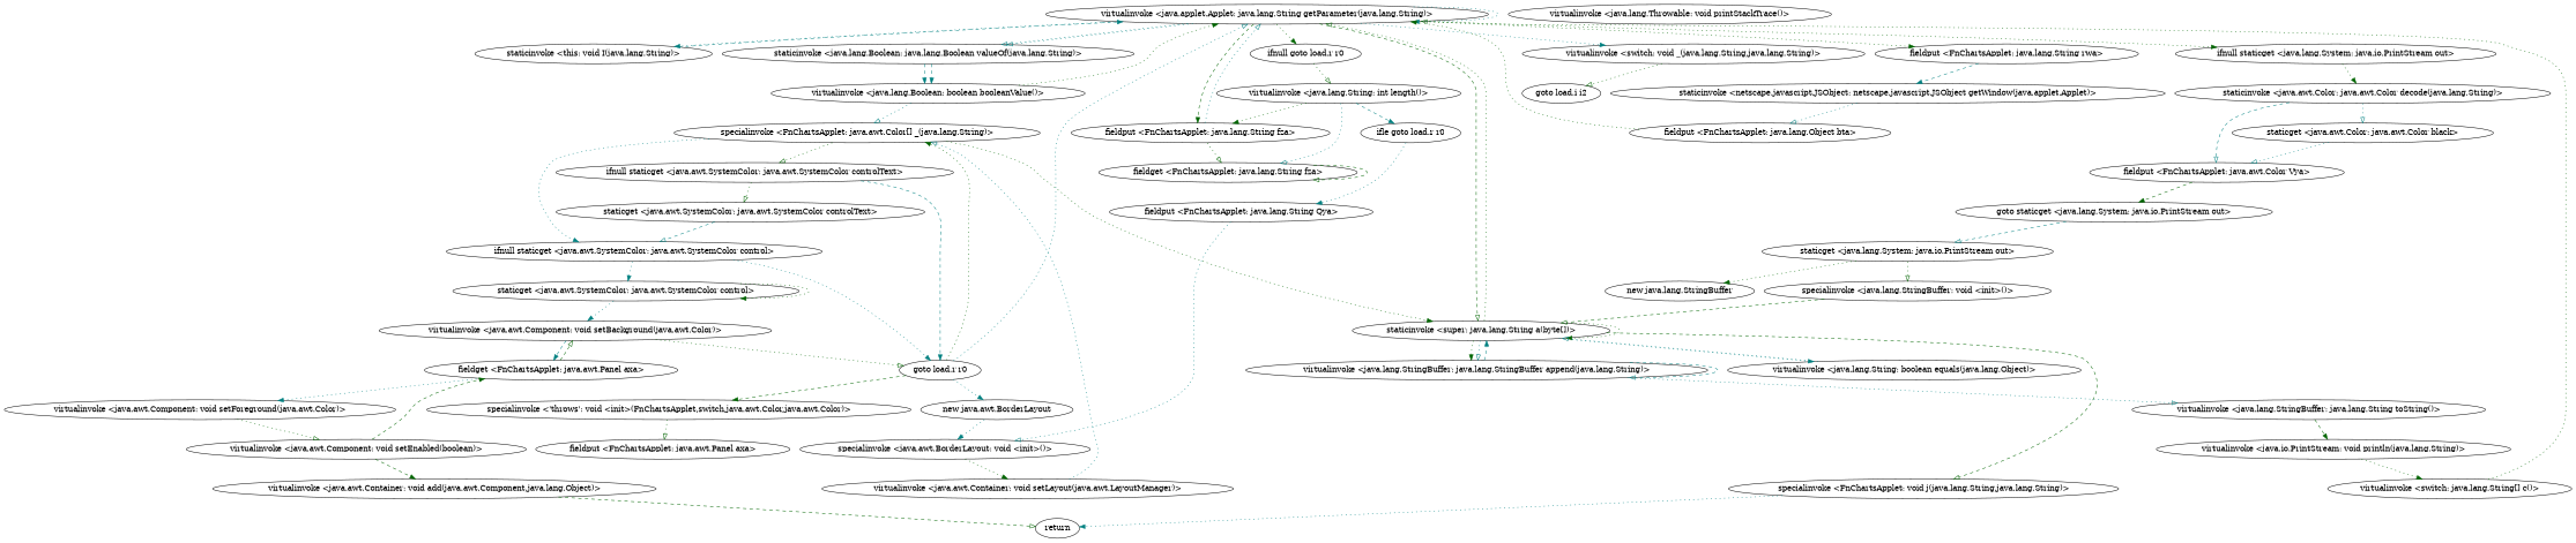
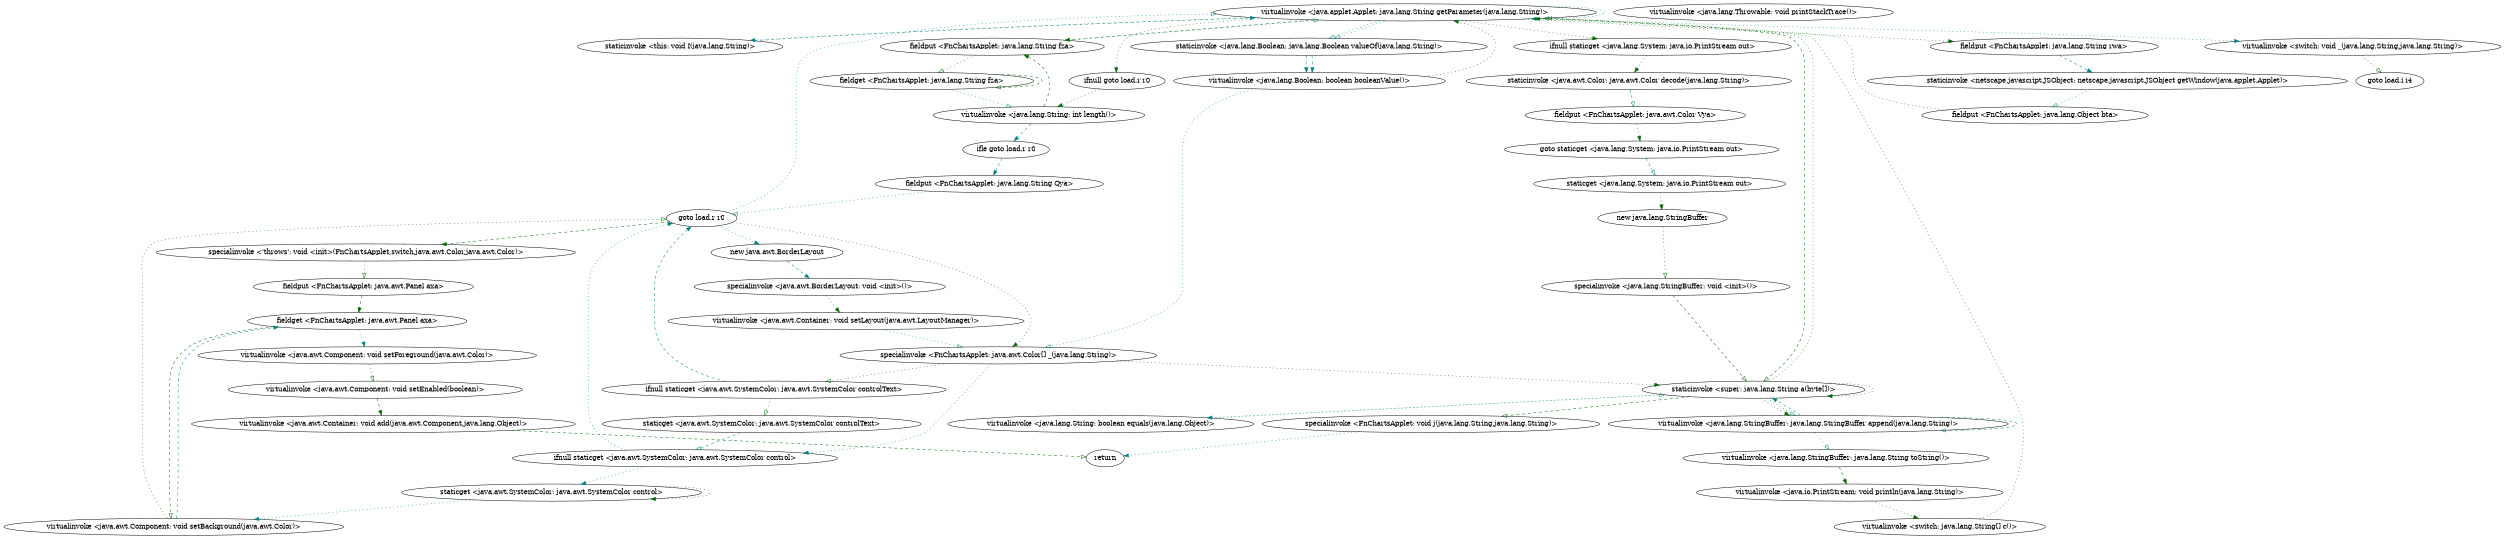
  digraph {
    edge [arrowhead=normal color=teal style=dotted]
    "virtualinvoke <java.applet.Applet: java.lang.String getParameter(java.lang.String)>"
    "staticinvoke <this: void I(java.lang.String)>"
    "fieldput <FnChartsApplet: java.lang.String fza>"
    "staticinvoke <java.lang.Boolean: java.lang.Boolean valueOf(java.lang.String)>"
    "fieldput <FnChartsApplet: java.lang.String rwa>"
    "ifnull goto load.r r0"
    "ifnull staticget <java.lang.System: java.io.PrintStream out>"
    "staticinvoke <super: java.lang.String a(byte[])>"
    "virtualinvoke <switch: void _(java.lang.String,java.lang.String)>"
    "fieldget <FnChartsApplet: java.lang.String fza>"
    "virtualinvoke <java.lang.Boolean: boolean booleanValue()>"
    "staticinvoke <netscape.javascript.JSObject: netscape.javascript.JSObject getWindow(java.applet.Applet)>"
    "virtualinvoke <java.lang.String: int length()>"
    "staticinvoke <java.awt.Color: java.awt.Color decode(java.lang.String)>"
    "virtualinvoke <java.lang.StringBuffer: java.lang.StringBuffer append(java.lang.String)>"
    "virtualinvoke <java.lang.String: boolean equals(java.lang.Object)>"
    "specialinvoke <FnChartsApplet: void j(java.lang.String,java.lang.String)>"
-   "goto load.i i2"
+   "goto load.i i2" [label="goto load.i i4"]
    "ifle goto load.r r0"
    "fieldput <FnChartsApplet: java.lang.String Qya>"
    "specialinvoke <FnChartsApplet: java.awt.Color[] _(java.lang.String)>"
    "ifnull staticget <java.awt.SystemColor: java.awt.SystemColor control>"
    "ifnull staticget <java.awt.SystemColor: java.awt.SystemColor controlText>"
    "fieldput <FnChartsApplet: java.lang.Object bta>"
    "goto load.r r0"
    "new java.awt.BorderLayout"
    "specialinvoke <'throws': void <init>(FnChartsApplet,switch,java.awt.Color,java.awt.Color)>"
    "specialinvoke <java.awt.BorderLayout: void <init>()>"
    "fieldput <FnChartsApplet: java.awt.Panel axa>"
    "fieldput <FnChartsApplet: java.awt.Color Vya>"
-   "staticget <java.awt.Color: java.awt.Color black>"
    "goto staticget <java.lang.System: java.io.PrintStream out>"
    "staticget <java.lang.System: java.io.PrintStream out>"
    "new java.lang.StringBuffer"
    "specialinvoke <java.lang.StringBuffer: void <init>()>"
    "virtualinvoke <java.lang.StringBuffer: java.lang.String toString()>"
    return
    "virtualinvoke <java.io.PrintStream: void println(java.lang.String)>"
    "virtualinvoke <switch: java.lang.String[] c()>"
    "staticget <java.awt.SystemColor: java.awt.SystemColor control>"
    "staticget <java.awt.SystemColor: java.awt.SystemColor controlText>"
    "virtualinvoke <java.awt.Component: void setBackground(java.awt.Color)>"
    "fieldget <FnChartsApplet: java.awt.Panel axa>"
    "virtualinvoke <java.awt.Component: void setForeground(java.awt.Color)>"
    "virtualinvoke <java.awt.Container: void setLayout(java.awt.LayoutManager)>"
    "virtualinvoke <java.awt.Component: void setEnabled(boolean)>"
    "virtualinvoke <java.awt.Container: void add(java.awt.Component,java.lang.Object)>"
    "virtualinvoke <java.lang.Throwable: void printStackTrace()>"
    "virtualinvoke <java.applet.Applet: java.lang.String getParameter(java.lang.String)>" -> "virtualinvoke <java.applet.Applet: java.lang.String getParameter(java.lang.String)>"
    "virtualinvoke <java.applet.Applet: java.lang.String getParameter(java.lang.String)>" -> "staticinvoke <this: void I(java.lang.String)>"
    "virtualinvoke <java.applet.Applet: java.lang.String getParameter(java.lang.String)>" -> "fieldput <FnChartsApplet: java.lang.String fza>" [color=darkgreen style=dashed]
    "virtualinvoke <java.applet.Applet: java.lang.String getParameter(java.lang.String)>" -> "staticinvoke <java.lang.Boolean: java.lang.Boolean valueOf(java.lang.String)>" [arrowhead=onormal]
    "virtualinvoke <java.applet.Applet: java.lang.String getParameter(java.lang.String)>" -> "staticinvoke <java.lang.Boolean: java.lang.Boolean valueOf(java.lang.String)>" [arrowhead=onormal]
    "virtualinvoke <java.applet.Applet: java.lang.String getParameter(java.lang.String)>" -> "fieldput <FnChartsApplet: java.lang.String rwa>" [color=darkgreen]
    "virtualinvoke <java.applet.Applet: java.lang.String getParameter(java.lang.String)>" -> "ifnull goto load.r r0" [color=darkgreen]
    "virtualinvoke <java.applet.Applet: java.lang.String getParameter(java.lang.String)>" -> "ifnull staticget <java.lang.System: java.io.PrintStream out>" [color=darkgreen]
    "virtualinvoke <java.applet.Applet: java.lang.String getParameter(java.lang.String)>" -> "staticinvoke <super: java.lang.String a(byte[])>" [arrowhead=onormal color=darkgreen style=dashed]
    "virtualinvoke <java.applet.Applet: java.lang.String getParameter(java.lang.String)>" -> "virtualinvoke <switch: void _(java.lang.String,java.lang.String)>"
    "staticinvoke <this: void I(java.lang.String)>" -> "virtualinvoke <java.applet.Applet: java.lang.String getParameter(java.lang.String)>" [style=dashed]
    "fieldput <FnChartsApplet: java.lang.String fza>" -> "virtualinvoke <java.applet.Applet: java.lang.String getParameter(java.lang.String)>" [arrowhead=onormal]
    "fieldput <FnChartsApplet: java.lang.String fza>" -> "fieldget <FnChartsApplet: java.lang.String fza>" [arrowhead=onormal color=darkgreen]
    "staticinvoke <java.lang.Boolean: java.lang.Boolean valueOf(java.lang.String)>" -> "virtualinvoke <java.lang.Boolean: boolean booleanValue()>" [style=dashed]
    "staticinvoke <java.lang.Boolean: java.lang.Boolean valueOf(java.lang.String)>" -> "virtualinvoke <java.lang.Boolean: boolean booleanValue()>" [style=dashed]
    "fieldput <FnChartsApplet: java.lang.String rwa>" -> "staticinvoke <netscape.javascript.JSObject: netscape.javascript.JSObject getWindow(java.applet.Applet)>" [style=dashed]
-   "ifnull goto load.r r0" -> "virtualinvoke <java.lang.String: int length()>" [arrowhead=onormal color=darkgreen]
+   "ifnull goto load.r r0" -> "virtualinvoke <java.lang.String: int length()>" [color=darkgreen]
    "ifnull staticget <java.lang.System: java.io.PrintStream out>" -> "staticinvoke <java.awt.Color: java.awt.Color decode(java.lang.String)>" [color=darkgreen]
    "staticinvoke <super: java.lang.String a(byte[])>" -> "virtualinvoke <java.applet.Applet: java.lang.String getParameter(java.lang.String)>" [arrowhead=onormal color=darkgreen]
    "staticinvoke <super: java.lang.String a(byte[])>" -> "staticinvoke <super: java.lang.String a(byte[])>" [color=darkgreen]
    "staticinvoke <super: java.lang.String a(byte[])>" -> "virtualinvoke <java.lang.StringBuffer: java.lang.StringBuffer append(java.lang.String)>" [color=darkgreen]
    "staticinvoke <super: java.lang.String a(byte[])>" -> "virtualinvoke <java.lang.StringBuffer: java.lang.StringBuffer append(java.lang.String)>" [arrowhead=onormal]
    "staticinvoke <super: java.lang.String a(byte[])>" -> "virtualinvoke <java.lang.String: boolean equals(java.lang.Object)>"
    "staticinvoke <super: java.lang.String a(byte[])>" -> "specialinvoke <FnChartsApplet: void j(java.lang.String,java.lang.String)>" [arrowhead=onormal color=darkgreen style=dashed]
    "virtualinvoke <switch: void _(java.lang.String,java.lang.String)>" -> "goto load.i i2" [arrowhead=onormal color=darkgreen]
    "fieldget <FnChartsApplet: java.lang.String fza>" -> "fieldget <FnChartsApplet: java.lang.String fza>" [arrowhead=onormal color=darkgreen style=dashed]
-   "virtualinvoke <java.lang.String: int length()>" -> "fieldget <FnChartsApplet: java.lang.String fza>" [arrowhead=onormal]
+   "fieldget <FnChartsApplet: java.lang.String fza>" -> "virtualinvoke <java.lang.String: int length()>" [arrowhead=onormal]
    "virtualinvoke <java.lang.Boolean: boolean booleanValue()>" -> "virtualinvoke <java.applet.Applet: java.lang.String getParameter(java.lang.String)>" [color=darkgreen]
    "virtualinvoke <java.lang.Boolean: boolean booleanValue()>" -> "specialinvoke <FnChartsApplet: java.awt.Color[] _(java.lang.String)>" [arrowhead=onormal]
    "staticinvoke <netscape.javascript.JSObject: netscape.javascript.JSObject getWindow(java.applet.Applet)>" -> "fieldput <FnChartsApplet: java.lang.Object bta>" [arrowhead=onormal]
-   "virtualinvoke <java.lang.String: int length()>" -> "fieldput <FnChartsApplet: java.lang.String fza>" [color=darkgreen]
+   "virtualinvoke <java.lang.String: int length()>" -> "fieldput <FnChartsApplet: java.lang.String fza>" [color=darkgreen style=dashed]
    "virtualinvoke <java.lang.String: int length()>" -> "ifle goto load.r r0" [style=dashed]
    "staticinvoke <java.awt.Color: java.awt.Color decode(java.lang.String)>" -> "fieldput <FnChartsApplet: java.awt.Color Vya>" [arrowhead=onormal style=dashed]
-   "staticinvoke <java.awt.Color: java.awt.Color decode(java.lang.String)>" -> "staticget <java.awt.Color: java.awt.Color black>" [arrowhead=onormal]
    "virtualinvoke <java.lang.StringBuffer: java.lang.StringBuffer append(java.lang.String)>" -> "staticinvoke <super: java.lang.String a(byte[])>" [style=dashed]
    "virtualinvoke <java.lang.StringBuffer: java.lang.StringBuffer append(java.lang.String)>" -> "virtualinvoke <java.lang.StringBuffer: java.lang.StringBuffer append(java.lang.String)>" [arrowhead=onormal style=dashed]
    "virtualinvoke <java.lang.StringBuffer: java.lang.StringBuffer append(java.lang.String)>" -> "virtualinvoke <java.lang.StringBuffer: java.lang.String toString()>" [arrowhead=onormal]
    "virtualinvoke <java.lang.String: boolean equals(java.lang.Object)>" -> "staticinvoke <super: java.lang.String a(byte[])>" [arrowhead=onormal]
    "specialinvoke <FnChartsApplet: void j(java.lang.String,java.lang.String)>" -> return
-   "ifle goto load.r r0" -> "fieldput <FnChartsApplet: java.lang.String Qya>"
-   "fieldput <FnChartsApplet: java.lang.String Qya>" -> "specialinvoke <java.awt.BorderLayout: void <init>()>" [arrowhead=onormal]
+   "ifle goto load.r r0" -> "fieldput <FnChartsApplet: java.lang.String Qya>" [style=dashed]
+   "fieldput <FnChartsApplet: java.lang.String Qya>" -> "goto load.r r0" [arrowhead=onormal]
    "specialinvoke <FnChartsApplet: java.awt.Color[] _(java.lang.String)>" -> "staticinvoke <super: java.lang.String a(byte[])>" [color=darkgreen]
    "specialinvoke <FnChartsApplet: java.awt.Color[] _(java.lang.String)>" -> "ifnull staticget <java.awt.SystemColor: java.awt.SystemColor control>"
    "specialinvoke <FnChartsApplet: java.awt.Color[] _(java.lang.String)>" -> "ifnull staticget <java.awt.SystemColor: java.awt.SystemColor controlText>" [arrowhead=onormal color=darkgreen]
    "ifnull staticget <java.awt.SystemColor: java.awt.SystemColor control>" -> "goto load.r r0"
    "ifnull staticget <java.awt.SystemColor: java.awt.SystemColor control>" -> "staticget <java.awt.SystemColor: java.awt.SystemColor control>"
    "ifnull staticget <java.awt.SystemColor: java.awt.SystemColor controlText>" -> "goto load.r r0" [style=dashed]
    "ifnull staticget <java.awt.SystemColor: java.awt.SystemColor controlText>" -> "staticget <java.awt.SystemColor: java.awt.SystemColor controlText>" [arrowhead=onormal color=darkgreen]
    "fieldput <FnChartsApplet: java.lang.Object bta>" -> "virtualinvoke <java.applet.Applet: java.lang.String getParameter(java.lang.String)>" [color=darkgreen]
    "goto load.r r0" -> "virtualinvoke <java.applet.Applet: java.lang.String getParameter(java.lang.String)>" [arrowhead=onormal]
    "goto load.r r0" -> "specialinvoke <FnChartsApplet: java.awt.Color[] _(java.lang.String)>" [color=darkgreen]
    "goto load.r r0" -> "new java.awt.BorderLayout"
    "goto load.r r0" -> "specialinvoke <'throws': void <init>(FnChartsApplet,switch,java.awt.Color,java.awt.Color)>" [color=darkgreen style=dashed]
-   "new java.awt.BorderLayout" -> "specialinvoke <java.awt.BorderLayout: void <init>()>"
+   "new java.awt.BorderLayout" -> "specialinvoke <java.awt.BorderLayout: void <init>()>" [style=dashed]
    "specialinvoke <'throws': void <init>(FnChartsApplet,switch,java.awt.Color,java.awt.Color)>" -> "fieldput <FnChartsApplet: java.awt.Panel axa>" [arrowhead=onormal color=darkgreen]
    "specialinvoke <java.awt.BorderLayout: void <init>()>" -> "virtualinvoke <java.awt.Container: void setLayout(java.awt.LayoutManager)>" [color=darkgreen]
-   "virtualinvoke <java.awt.Component: void setEnabled(boolean)>" -> "fieldget <FnChartsApplet: java.awt.Panel axa>" [color=darkgreen style=dashed]
-   "fieldput <FnChartsApplet: java.awt.Color Vya>" -> "goto staticget <java.lang.System: java.io.PrintStream out>" [color=darkgreen style=dashed]
-   "staticget <java.awt.Color: java.awt.Color black>" -> "fieldput <FnChartsApplet: java.awt.Color Vya>" [arrowhead=onormal]
+   "fieldput <FnChartsApplet: java.awt.Panel axa>" -> "fieldget <FnChartsApplet: java.awt.Panel axa>" [color=darkgreen style=dashed]
+   "fieldput <FnChartsApplet: java.awt.Color Vya>" -> "goto staticget <java.lang.System: java.io.PrintStream out>" [color=darkgreen]
    "goto staticget <java.lang.System: java.io.PrintStream out>" -> "staticget <java.lang.System: java.io.PrintStream out>" [arrowhead=onormal style=dashed]
    "staticget <java.lang.System: java.io.PrintStream out>" -> "new java.lang.StringBuffer" [color=darkgreen]
-   "staticget <java.lang.System: java.io.PrintStream out>" -> "specialinvoke <java.lang.StringBuffer: void <init>()>" [arrowhead=onormal color=darkgreen]
+   "new java.lang.StringBuffer" -> "specialinvoke <java.lang.StringBuffer: void <init>()>" [arrowhead=onormal color=darkgreen]
    "specialinvoke <java.lang.StringBuffer: void <init>()>" -> "staticinvoke <super: java.lang.String a(byte[])>" [arrowhead=onormal color=darkgreen style=dashed]
    "virtualinvoke <java.lang.StringBuffer: java.lang.String toString()>" -> "virtualinvoke <java.io.PrintStream: void println(java.lang.String)>" [color=darkgreen style=dashed]
    "virtualinvoke <java.io.PrintStream: void println(java.lang.String)>" -> "virtualinvoke <switch: java.lang.String[] c()>" [color=darkgreen]
    "virtualinvoke <switch: java.lang.String[] c()>" -> "virtualinvoke <java.applet.Applet: java.lang.String getParameter(java.lang.String)>" [arrowhead=onormal color=darkgreen]
    "staticget <java.awt.SystemColor: java.awt.SystemColor control>" -> "staticget <java.awt.SystemColor: java.awt.SystemColor control>" [color=darkgreen]
    "staticget <java.awt.SystemColor: java.awt.SystemColor control>" -> "virtualinvoke <java.awt.Component: void setBackground(java.awt.Color)>"
    "staticget <java.awt.SystemColor: java.awt.SystemColor controlText>" -> "ifnull staticget <java.awt.SystemColor: java.awt.SystemColor control>" [arrowhead=onormal style=dashed]
    "virtualinvoke <java.awt.Component: void setBackground(java.awt.Color)>" -> "goto load.r r0" [arrowhead=onormal color=darkgreen]
    "virtualinvoke <java.awt.Component: void setBackground(java.awt.Color)>" -> "fieldget <FnChartsApplet: java.awt.Panel axa>" [style=dashed]
    "fieldget <FnChartsApplet: java.awt.Panel axa>" -> "virtualinvoke <java.awt.Component: void setBackground(java.awt.Color)>" [arrowhead=onormal color=darkgreen style=dashed]
    "fieldget <FnChartsApplet: java.awt.Panel axa>" -> "virtualinvoke <java.awt.Component: void setForeground(java.awt.Color)>"
    "virtualinvoke <java.awt.Component: void setForeground(java.awt.Color)>" -> "virtualinvoke <java.awt.Component: void setEnabled(boolean)>" [arrowhead=onormal color=darkgreen]
    "virtualinvoke <java.awt.Container: void setLayout(java.awt.LayoutManager)>" -> "specialinvoke <FnChartsApplet: java.awt.Color[] _(java.lang.String)>" [arrowhead=onormal]
    "virtualinvoke <java.awt.Component: void setEnabled(boolean)>" -> "virtualinvoke <java.awt.Container: void add(java.awt.Component,java.lang.Object)>" [color=darkgreen style=dashed]
    "virtualinvoke <java.awt.Container: void add(java.awt.Component,java.lang.Object)>" -> return [arrowhead=onormal color=darkgreen style=dashed]
  }
